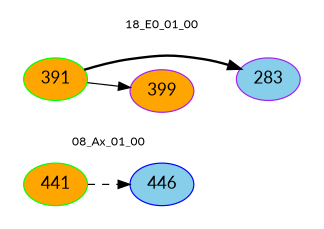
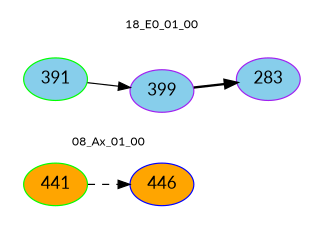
  digraph {
    fontname=Lato
    rankdir=LR
    node [color=green fillcolor=skyblue fontname=Lato style=filled]
    edge [color=black fontname=Lato]
    n1 [fillcolor=orange label=441]
-   n2 [color=blue label=446]
-   n3 [fillcolor=orange label=391]
-   n4 [color=purple fillcolor=orange label=399]
+   n2 [color=blue fillcolor=orange label=446]
+   n3 [label=391]
+   n4 [color=purple label=399]
    n5 [color=purple label=283]
    subgraph cluster_1 {
      color=white
      fontsize=10
      label="08_Ax_01_00"
      n1
      n2
    }
    subgraph cluster_2 {
      color=white
      fontsize=10
      label="18_E0_01_00"
      n3
      n4
      n5
    }
    n1 -> n2 [style=dashed]
    n3 -> n4 [style=solid]
-   n3 -> n5 [style=bold]
+   n4 -> n5 [style=bold]
  }
